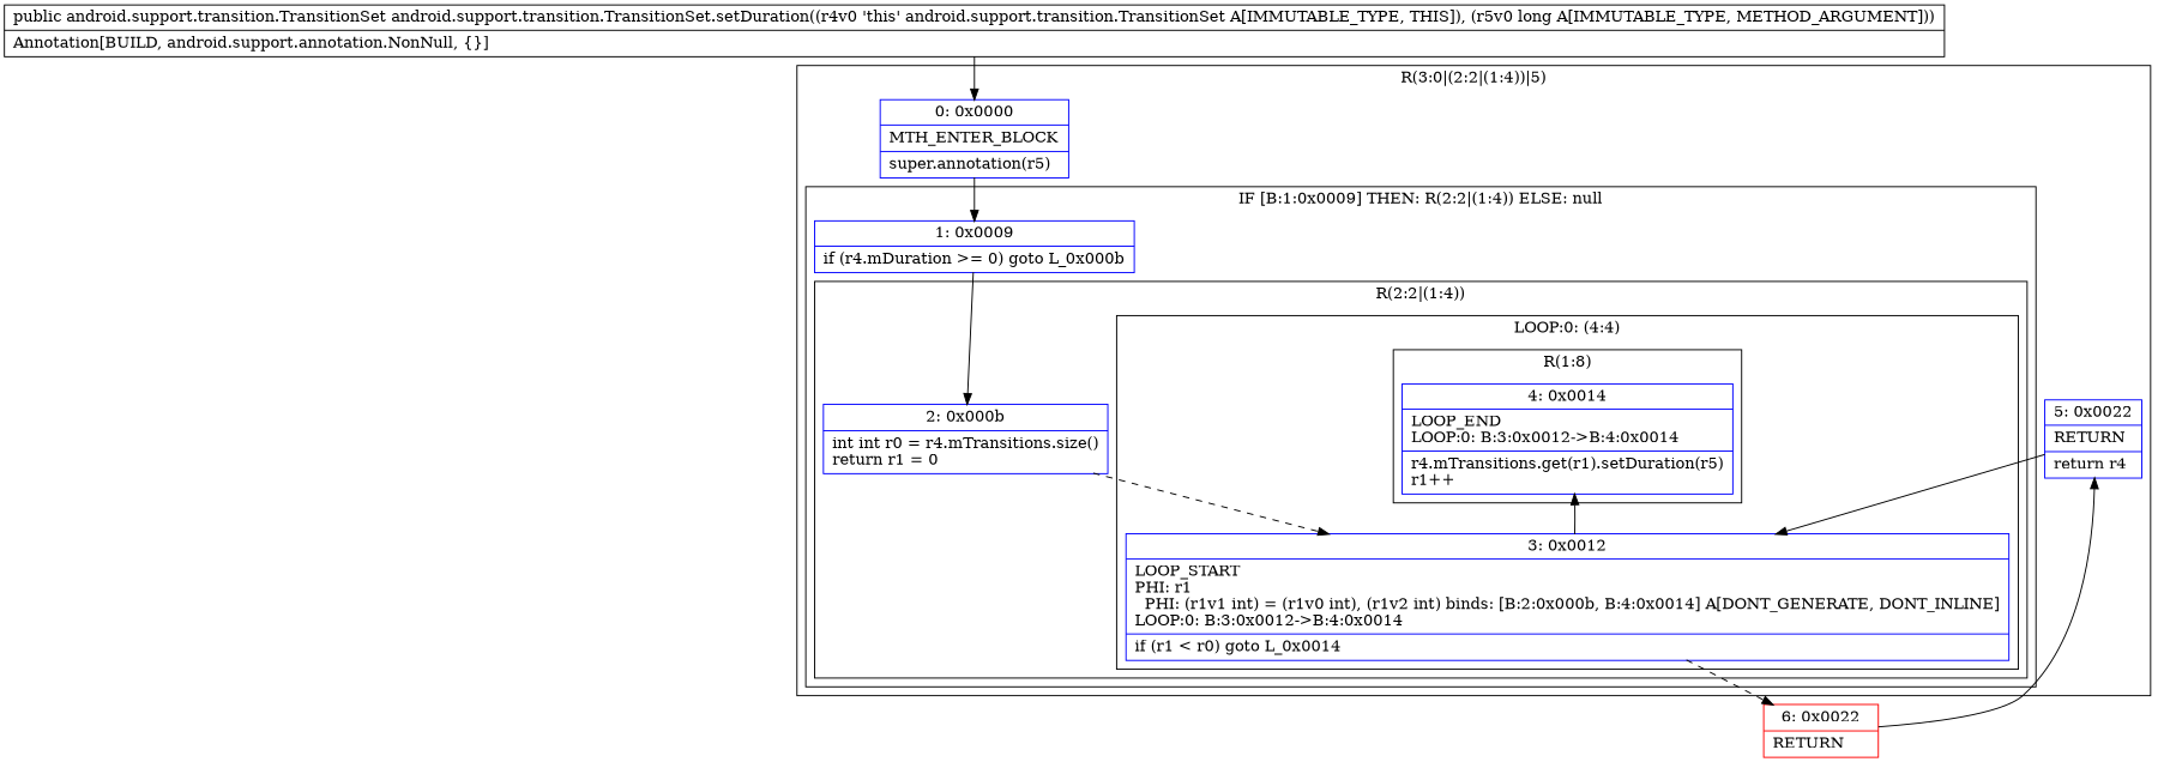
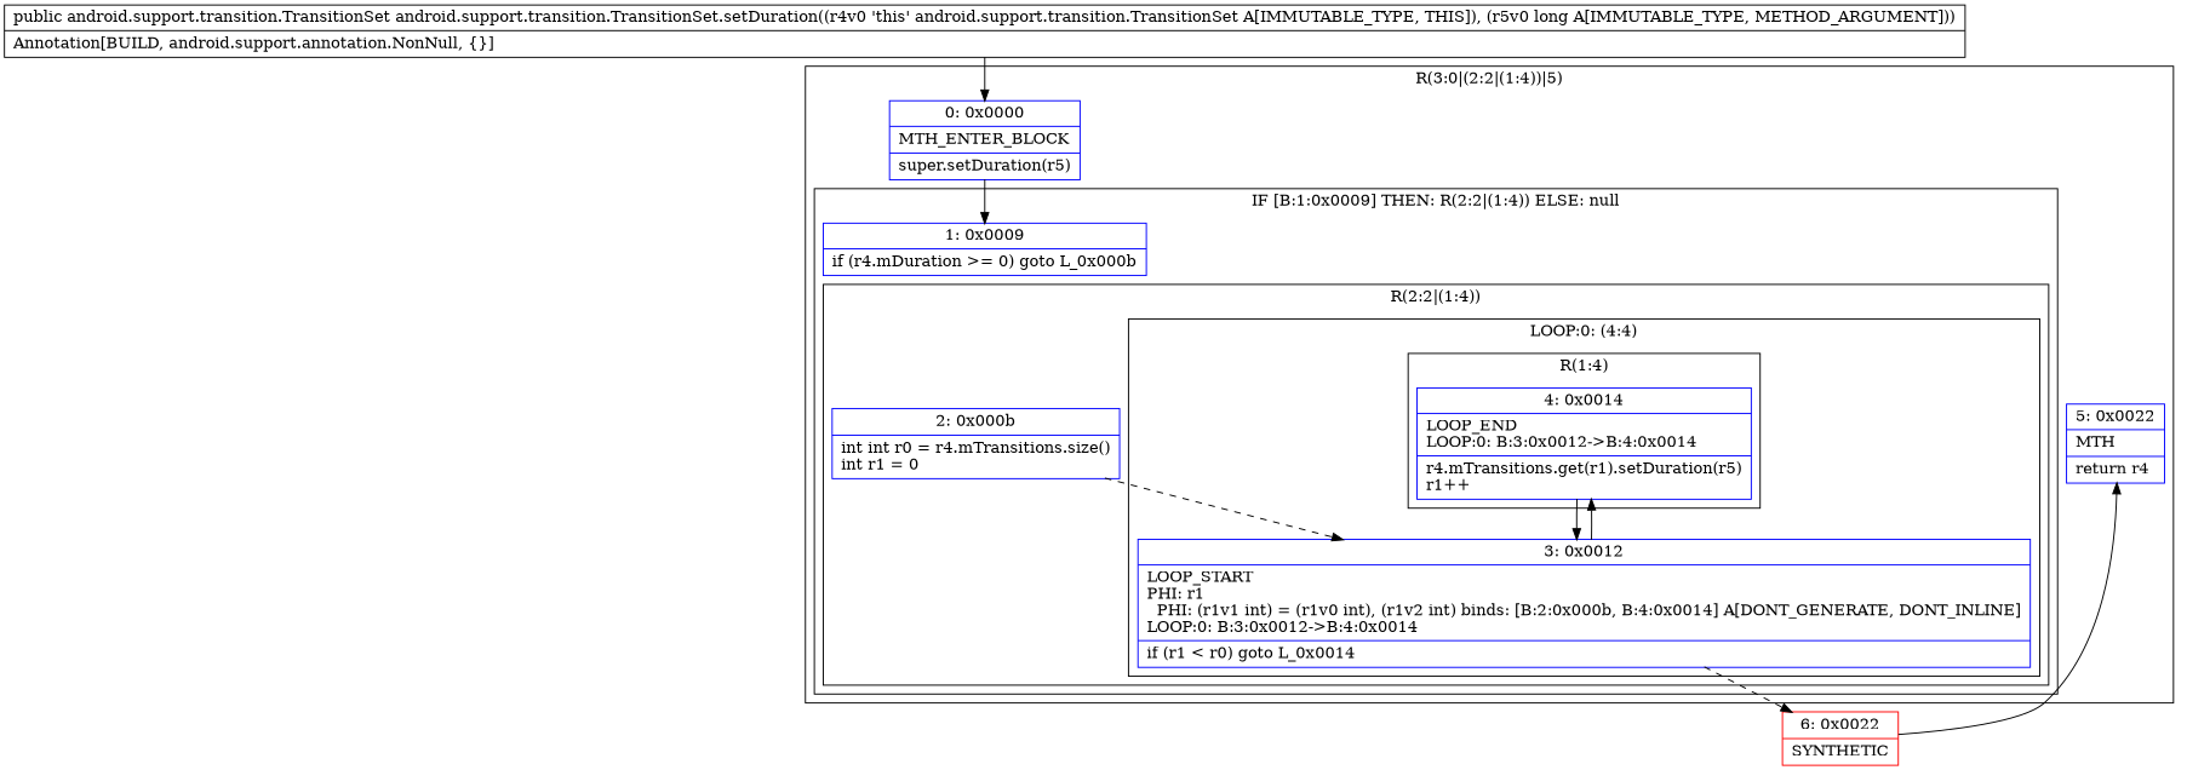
  digraph {
    node [color=blue shape=record]
    n1 [label="{4\:\ 0x0014|LOOP_END\lLOOP:0: B:3:0x0012\-\>B:4:0x0014\l|r4.mTransitions.get(r1).setDuration(r5)\lr1++\l}"]
    n2 [label="{3\:\ 0x0012|LOOP_START\lPHI: r1 \l  PHI: (r1v1 int) = (r1v0 int), (r1v2 int) binds: [B:2:0x000b, B:4:0x0014] A[DONT_GENERATE, DONT_INLINE]\lLOOP:0: B:3:0x0012\-\>B:4:0x0014\l|if (r1 \< r0) goto L_0x0014\l}"]
-   n3 [label="{2\:\ 0x000b|int int r0 = r4.mTransitions.size()\lreturn r1 = 0\l}"]
+   n3 [label="{2\:\ 0x000b|int int r0 = r4.mTransitions.size()\lint r1 = 0\l}"]
    n4 [label="{1\:\ 0x0009|if (r4.mDuration \>= 0) goto L_0x000b\l}"]
-   n5 [label="{0\:\ 0x0000|MTH_ENTER_BLOCK\l|super.annotation(r5)\l}"]
-   n6 [label="{5\:\ 0x0022|RETURN\l|return r4\l}"]
-   n7 [color=red label="{6\:\ 0x0022|RETURN\l}"]
+   n5 [label="{0\:\ 0x0000|MTH_ENTER_BLOCK\l|super.setDuration(r5)\l}"]
+   n6 [label="{5\:\ 0x0022|MTH\l|return r4\l}"]
+   n7 [color=red label="{6\:\ 0x0022|SYNTHETIC\l}"]
    n8 [label="{public android.support.transition.TransitionSet android.support.transition.TransitionSet.setDuration((r4v0 'this' android.support.transition.TransitionSet A[IMMUTABLE_TYPE, THIS]), (r5v0 long A[IMMUTABLE_TYPE, METHOD_ARGUMENT]))  | Annotation[BUILD, android.support.annotation.NonNull, \{\}]\l}" color=""]
    subgraph cluster_1 {
      label="R(3:0|(2:2|(1:4))|5)"
      n5
      n6
      subgraph cluster_2 {
        label="IF [B:1:0x0009] THEN: R(2:2|(1:4)) ELSE: null"
        n4
        subgraph cluster_3 {
          label="R(2:2|(1:4))"
          n3
          subgraph cluster_4 {
            label="LOOP:0: (4:4)"
            n2
            subgraph cluster_5 {
-             label="R(1:8)"
+             label="R(1:4)"
              n1
            }
          }
        }
      }
    }
-   n6 -> n2
+   n1 -> n2
    n2 -> n1
    n2 -> n7 [style=dashed]
    n3 -> n2 [style=dashed]
-   n4 -> n3
    n5 -> n4
    n7 -> n6
    n8 -> n5
  }
